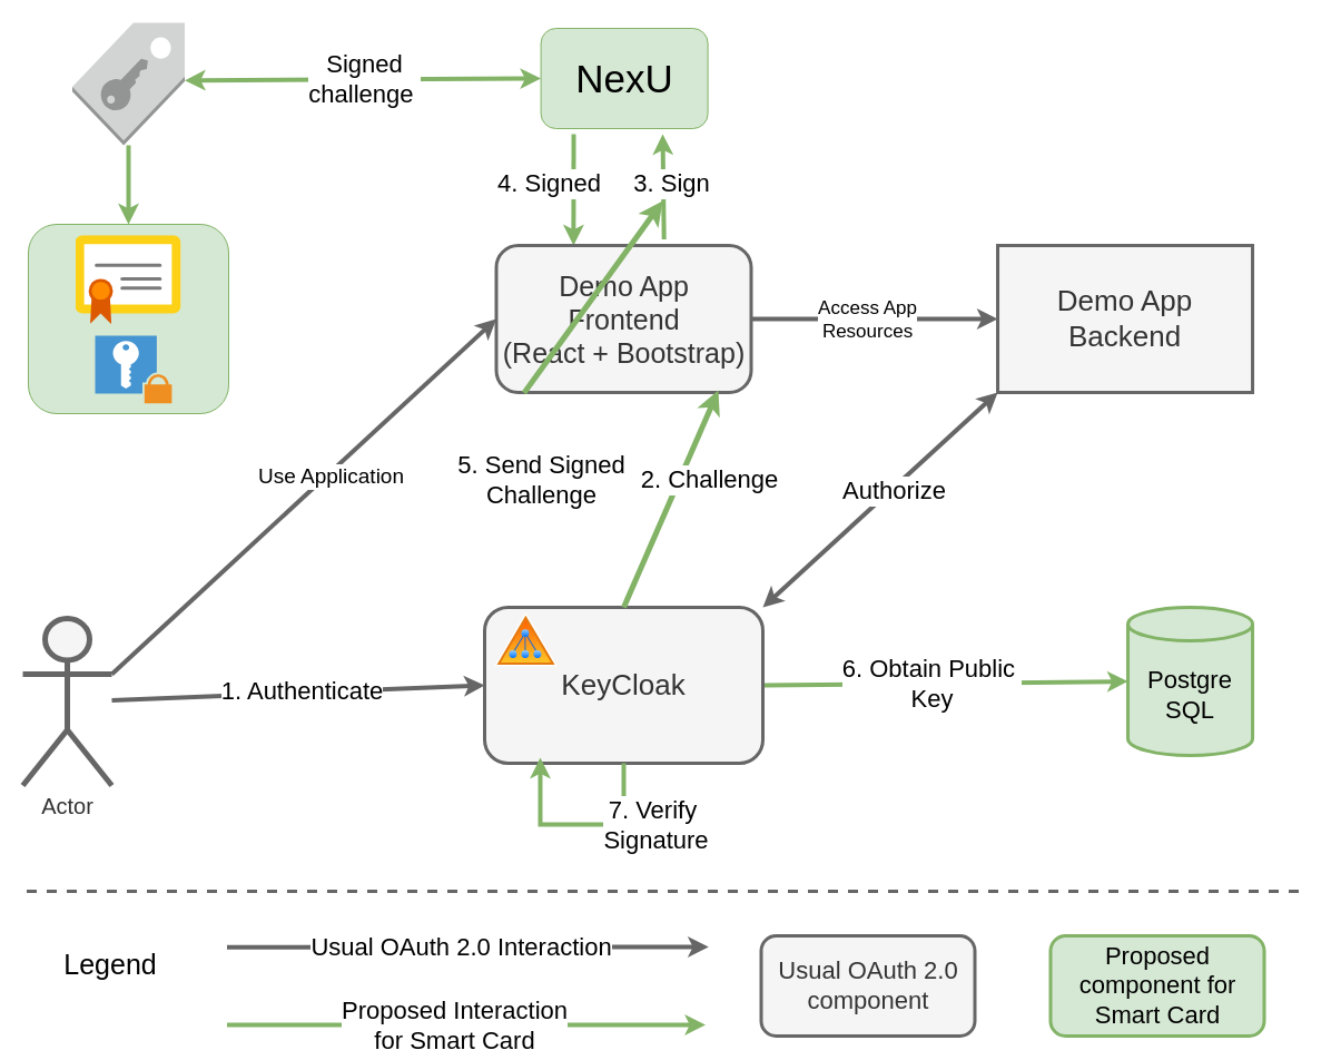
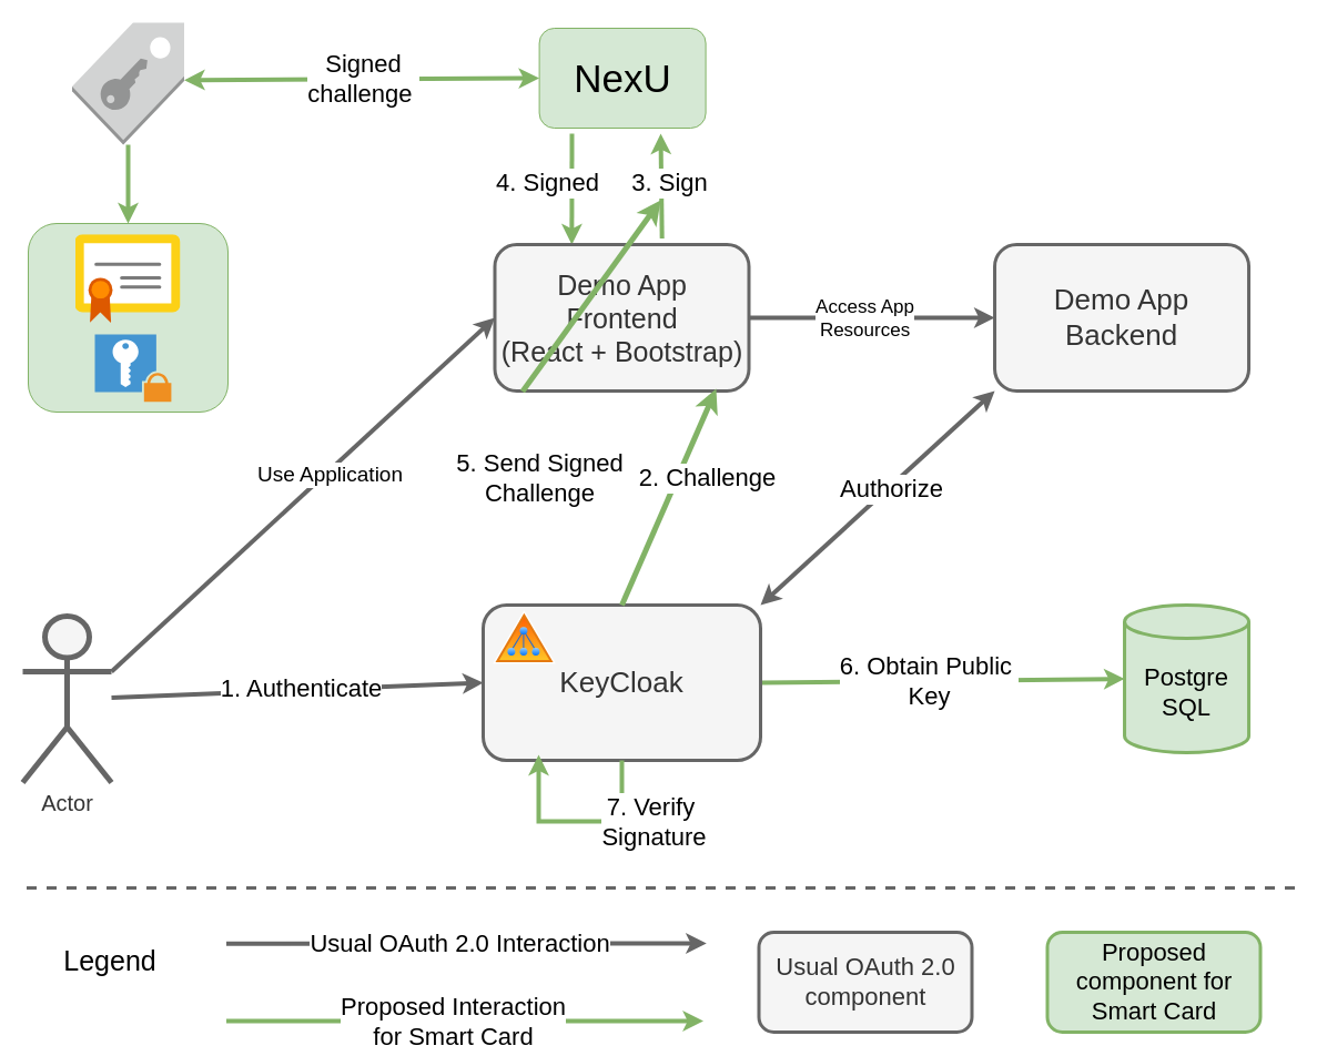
  <mxCell id="0" />
  <mxCell id="1" parent="0" />
  <mxCell id="2" value="" style="endArrow=classic;html=1;rounded=0;strokeWidth=4;strokeColor=#82B366;entryX=0.303;entryY=0;entryDx=0;entryDy=0;entryPerimeter=0;" edge="1" parent="1" target="5"><mxGeometry width="50" height="50" relative="1" as="geometry"><mxPoint x="515" y="120" as="sourcePoint" /><mxPoint x="515" y="210" as="targetPoint" /><Array as="points" /></mxGeometry></mxCell>
  <mxCell id="3" value="" style="endArrow=classic;html=1;rounded=0;exitX=0.658;exitY=-0.041;exitDx=0;exitDy=0;exitPerimeter=0;strokeWidth=4;strokeColor=#82B366;" edge="1" parent="1" source="5"><mxGeometry width="50" height="50" relative="1" as="geometry"><mxPoint x="575" y="210" as="sourcePoint" /><mxPoint x="595" y="120" as="targetPoint" /></mxGeometry></mxCell>
  <mxCell id="4" value="" style="endArrow=classic;startArrow=classic;html=1;rounded=0;exitX=1;exitY=0.47;exitDx=0;exitDy=0;exitPerimeter=0;entryX=0;entryY=0.5;entryDx=0;entryDy=0;strokeWidth=4;strokeColor=#82B366;" edge="1" parent="1" source="34" target="32"><mxGeometry width="50" height="50" relative="1" as="geometry"><mxPoint x="736.1" y="410" as="sourcePoint" /><mxPoint x="486.1" y="80" as="targetPoint" /></mxGeometry></mxCell>
  <mxCell id="5" value="&lt;font style=&quot;font-size: 25px;&quot;&gt;Demo App&lt;br&gt;Frontend&lt;br&gt;(React + Bootstrap)&lt;/font&gt;" style="rounded=1;whiteSpace=wrap;html=1;fillColor=#f5f5f5;fontColor=#333333;strokeColor=#666666;strokeWidth=3;" vertex="1" parent="1"><mxGeometry x="445.5" y="220" width="229" height="132" as="geometry" /></mxCell>
  <mxCell id="6" style="rounded=0;orthogonalLoop=1;jettySize=auto;html=1;startArrow=classic;startFill=1;fillColor=#f5f5f5;strokeColor=#666666;strokeWidth=4;entryX=1;entryY=0;entryDx=0;entryDy=0;exitX=0;exitY=1;exitDx=0;exitDy=0;" edge="1" parent="1" source="8" target="20"><mxGeometry relative="1" as="geometry"><mxPoint x="535" y="510" as="targetPoint" /><mxPoint x="1065" y="460" as="sourcePoint" /></mxGeometry></mxCell>
  <mxCell id="7" value="&lt;font style=&quot;font-size: 22px;&quot;&gt;Authorize&lt;/font&gt;" style="edgeLabel;html=1;align=center;verticalAlign=middle;resizable=0;points=[];" vertex="1" connectable="0" parent="6"><mxGeometry x="-0.106" y="3" relative="1" as="geometry"><mxPoint x="-1" as="offset" /></mxGeometry></mxCell>
- <mxCell id="8" value="&lt;span style=&quot;font-size: 26px;&quot;&gt;Demo App &lt;br&gt;Backend&lt;/span&gt;" style="whiteSpace=wrap;html=1;fillColor=#f5f5f5;fontColor=#333333;strokeColor=#666666;strokeWidth=3;rounded=0;" vertex="1" parent="1"><mxGeometry x="896.04" y="220" width="229" height="132" as="geometry" /></mxCell>
+ <mxCell id="8" value="&lt;span style=&quot;font-size: 26px;&quot;&gt;Demo App &lt;br&gt;Backend&lt;/span&gt;" style="rounded=1;whiteSpace=wrap;html=1;fillColor=#f5f5f5;fontColor=#333333;strokeColor=#666666;strokeWidth=3;" vertex="1" parent="1"><mxGeometry x="896.04" y="220" width="229" height="132" as="geometry" /></mxCell>
  <mxCell id="9" value="&lt;font style=&quot;font-size: 20px;&quot;&gt;Actor&lt;/font&gt;" style="shape=umlActor;verticalLabelPosition=bottom;verticalAlign=top;html=1;outlineConnect=0;strokeWidth=5;fillColor=#f5f5f5;fontColor=#333333;strokeColor=#666666;" vertex="1" parent="1"><mxGeometry x="20" y="555" width="80" height="150" as="geometry" /></mxCell>
  <mxCell id="10" value="" style="endArrow=classic;startArrow=none;html=1;rounded=0;entryX=0;entryY=0.5;entryDx=0;entryDy=0;fillColor=#f5f5f5;strokeColor=#666666;strokeWidth=4;startFill=0;" edge="1" parent="1" source="9" target="20"><mxGeometry width="50" height="50" relative="1" as="geometry"><mxPoint x="165" y="547" as="sourcePoint" /><mxPoint x="297.8" y="379.66" as="targetPoint" /></mxGeometry></mxCell>
  <mxCell id="11" value="&lt;font style=&quot;font-size: 22px;&quot;&gt;1. Authenticate&lt;/font&gt;" style="edgeLabel;html=1;align=center;verticalAlign=middle;resizable=0;points=[];" vertex="1" connectable="0" parent="10"><mxGeometry x="0.193" relative="1" as="geometry"><mxPoint x="-29" as="offset" /></mxGeometry></mxCell>
  <mxCell id="12" value="" style="endArrow=classic;startArrow=none;html=1;rounded=0;entryX=0;entryY=0.5;entryDx=0;entryDy=0;fillColor=#f5f5f5;strokeColor=#666666;strokeWidth=4;startFill=0;exitX=1;exitY=0.333;exitDx=0;exitDy=0;exitPerimeter=0;" edge="1" parent="1" target="5" source="9"><mxGeometry width="50" height="50" relative="1" as="geometry"><mxPoint x="47" y="490.5" as="sourcePoint" /><mxPoint x="27" y="560.5" as="targetPoint" /></mxGeometry></mxCell>
  <mxCell id="13" value="&lt;font style=&quot;font-size: 19px;&quot;&gt;Use Application&lt;/font&gt;" style="edgeLabel;html=1;align=center;verticalAlign=middle;resizable=0;points=[];" vertex="1" connectable="0" parent="12"><mxGeometry x="0.133" y="6" relative="1" as="geometry"><mxPoint x="5" y="7" as="offset" /></mxGeometry></mxCell>
  <mxCell id="14" value="&lt;font style=&quot;font-size: 22px;&quot;&gt;Postgre&lt;br&gt;SQL&lt;/font&gt;" style="shape=cylinder3;whiteSpace=wrap;html=1;boundedLbl=1;backgroundOutline=1;size=15;fillColor=#d5e8d4;strokeColor=#82b366;strokeWidth=3;" vertex="1" parent="1"><mxGeometry x="1013.04" y="545" width="112" height="133" as="geometry" /></mxCell>
  <mxCell id="15" value="" style="endArrow=classic;startArrow=none;html=1;rounded=0;entryX=0;entryY=0.5;entryDx=0;entryDy=0;entryPerimeter=0;startFill=0;strokeWidth=4;fillColor=#d5e8d4;strokeColor=#82b366;exitX=1;exitY=0.5;exitDx=0;exitDy=0;" edge="1" parent="1" source="20" target="14"><mxGeometry width="50" height="50" relative="1" as="geometry"><mxPoint x="642" y="613.5" as="sourcePoint" /><mxPoint x="1051" y="699.5" as="targetPoint" /></mxGeometry></mxCell>
  <mxCell id="16" value="&lt;font style=&quot;font-size: 22px;&quot;&gt;6. Obtain Public&amp;nbsp;&lt;br&gt;&lt;/font&gt;&lt;div&gt;&lt;span style=&quot;font-size: 22px;&quot;&gt;Key&lt;/span&gt;&lt;/div&gt;" style="edgeLabel;html=1;align=center;verticalAlign=middle;resizable=0;points=[];" vertex="1" connectable="0" parent="15"><mxGeometry x="-0.104" y="2" relative="1" as="geometry"><mxPoint x="5" y="2" as="offset" /></mxGeometry></mxCell>
  <mxCell id="17" style="edgeStyle=orthogonalEdgeStyle;rounded=0;orthogonalLoop=1;jettySize=auto;html=1;strokeWidth=4;startArrow=none;startFill=0;fillColor=#f5f5f5;strokeColor=#666666;exitX=1;exitY=0.5;exitDx=0;exitDy=0;entryX=0;entryY=0.5;entryDx=0;entryDy=0;" edge="1" parent="1" source="5" target="8"><mxGeometry relative="1" as="geometry"><mxPoint x="458.5" y="361.5" as="sourcePoint" /></mxGeometry></mxCell>
  <mxCell id="18" value="&lt;font style=&quot;font-size: 17px;&quot;&gt;Access App &lt;br&gt;Resources&lt;/font&gt;" style="edgeLabel;html=1;align=center;verticalAlign=middle;resizable=0;points=[];" vertex="1" connectable="0" parent="17"><mxGeometry x="-0.227" y="-1" relative="1" as="geometry"><mxPoint x="18" y="-1" as="offset" /></mxGeometry></mxCell>
  <mxCell id="19" value="" style="group" vertex="1" connectable="0" parent="1"><mxGeometry x="435" y="545" width="250" height="140" as="geometry" /></mxCell>
  <mxCell id="20" value="&lt;font style=&quot;font-size: 26px;&quot;&gt;KeyCloak&lt;/font&gt;" style="rounded=1;whiteSpace=wrap;html=1;strokeWidth=3;fillColor=#f5f5f5;fontColor=#333333;strokeColor=#666666;" vertex="1" parent="19"><mxGeometry width="250" height="140" as="geometry" /></mxCell>
  <mxCell id="21" value="" style="image;aspect=fixed;perimeter=ellipsePerimeter;html=1;align=center;shadow=0;dashed=0;spacingTop=3;image=img/lib/active_directory/active_directory.svg;container=0;" vertex="1" parent="19"><mxGeometry x="9" y="5" width="57.06" height="48.5" as="geometry" /></mxCell>
  <mxCell id="22" style="edgeStyle=orthogonalEdgeStyle;rounded=0;orthogonalLoop=1;jettySize=auto;html=1;exitX=0.5;exitY=1;exitDx=0;exitDy=0;strokeWidth=4;strokeColor=#82B366;" edge="1" parent="19" source="20"><mxGeometry relative="1" as="geometry"><mxPoint x="50" y="135" as="targetPoint" /><Array as="points"><mxPoint x="125" y="195" /><mxPoint x="50" y="195" /><mxPoint x="50" y="140" /></Array></mxGeometry></mxCell>
  <mxCell id="23" value="&lt;font style=&quot;font-size: 22px;&quot;&gt;7. Verify&amp;nbsp;&lt;/font&gt;&lt;div&gt;&lt;font style=&quot;font-size: 22px;&quot;&gt;Signature&lt;/font&gt;&lt;/div&gt;" style="edgeLabel;html=1;align=center;verticalAlign=middle;resizable=0;points=[];" vertex="1" connectable="0" parent="22"><mxGeometry x="-0.306" y="2" relative="1" as="geometry"><mxPoint x="39" y="-2" as="offset" /></mxGeometry></mxCell>
  <mxCell id="24" value="" style="endArrow=none;dashed=1;html=1;rounded=0;fillColor=#f5f5f5;strokeColor=#666666;strokeWidth=3;" edge="1" parent="1"><mxGeometry width="50" height="50" relative="1" as="geometry"><mxPoint x="23.5" y="800" as="sourcePoint" /><mxPoint x="1173.5" y="800" as="targetPoint" /></mxGeometry></mxCell>
  <mxCell id="25" value="&lt;font style=&quot;font-size: 25px;&quot;&gt;Legend&lt;/font&gt;" style="text;html=1;align=center;verticalAlign=middle;whiteSpace=wrap;rounded=0;" vertex="1" parent="1"><mxGeometry x="33.5" y="850" width="130" height="30" as="geometry" /></mxCell>
  <mxCell id="26" value="" style="endArrow=classic;startArrow=none;html=1;rounded=0;entryX=-0.001;entryY=0.598;entryDx=0;entryDy=0;entryPerimeter=0;fillColor=#f5f5f5;strokeColor=#666666;strokeWidth=4;startFill=0;" edge="1" parent="1"><mxGeometry width="50" height="50" relative="1" as="geometry"><mxPoint x="203.5" y="850.32" as="sourcePoint" /><mxPoint x="636.3" y="850" as="targetPoint" /></mxGeometry></mxCell>
  <mxCell id="27" value="&lt;font style=&quot;font-size: 22px;&quot;&gt;Usual OAuth 2.0 Interaction&lt;/font&gt;" style="edgeLabel;html=1;align=center;verticalAlign=middle;resizable=0;points=[];" vertex="1" connectable="0" parent="26"><mxGeometry x="0.193" relative="1" as="geometry"><mxPoint x="-48" as="offset" /></mxGeometry></mxCell>
  <mxCell id="28" value="" style="endArrow=classic;html=1;rounded=0;strokeWidth=4;fillColor=#d5e8d4;strokeColor=#82b366;" edge="1" parent="1"><mxGeometry width="50" height="50" relative="1" as="geometry"><mxPoint x="203.5" y="920" as="sourcePoint" /><mxPoint x="633.5" y="920" as="targetPoint" /></mxGeometry></mxCell>
  <mxCell id="29" value="&lt;span style=&quot;font-size: 22px;&quot;&gt;Proposed Interaction &lt;br&gt;for Smart Card&lt;/span&gt;" style="edgeLabel;html=1;align=center;verticalAlign=middle;resizable=0;points=[];" vertex="1" connectable="0" parent="28"><mxGeometry x="-0.355" relative="1" as="geometry"><mxPoint x="65" as="offset" /></mxGeometry></mxCell>
  <mxCell id="30" value="&lt;font style=&quot;font-size: 22px;&quot;&gt;Usual OAuth 2.0 component&lt;/font&gt;" style="rounded=1;whiteSpace=wrap;html=1;strokeWidth=3;fillColor=#f5f5f5;fontColor=#333333;strokeColor=#666666;" vertex="1" parent="1"><mxGeometry x="683.5" y="840" width="192" height="90" as="geometry" /></mxCell>
  <mxCell id="31" value="&lt;font style=&quot;font-size: 22px;&quot;&gt;Proposed component for Smart Card&lt;/font&gt;" style="rounded=1;whiteSpace=wrap;html=1;strokeWidth=3;fillColor=#d5e8d4;strokeColor=#82b366;" vertex="1" parent="1"><mxGeometry x="943.5" y="840" width="192" height="90" as="geometry" /></mxCell>
  <mxCell id="32" value="&lt;font style=&quot;font-size: 35px;&quot;&gt;NexU&lt;/font&gt;" style="rounded=1;whiteSpace=wrap;html=1;fillColor=#d5e8d4;strokeColor=#82b366;" vertex="1" parent="1"><mxGeometry x="485.6" y="25" width="150" height="90" as="geometry" /></mxCell>
  <mxCell id="33" style="edgeStyle=orthogonalEdgeStyle;rounded=0;orthogonalLoop=1;jettySize=auto;html=1;strokeWidth=4;strokeColor=#82B366;" edge="1" parent="1" source="34" target="35"><mxGeometry relative="1" as="geometry" /></mxCell>
  <mxCell id="34" value="" style="outlineConnect=0;dashed=0;verticalLabelPosition=bottom;verticalAlign=top;align=center;html=1;shape=mxgraph.aws3.saml_token;fillColor=#D2D3D3;gradientColor=none;" vertex="1" parent="1"><mxGeometry x="64.5" y="20" width="101" height="110" as="geometry" /></mxCell>
  <mxCell id="35" value="" style="rounded=1;whiteSpace=wrap;html=1;fillColor=#d5e8d4;strokeColor=#82b366;" vertex="1" parent="1"><mxGeometry x="25" y="201" width="180" height="170" as="geometry" /></mxCell>
  <mxCell id="36" value="" style="image;sketch=0;aspect=fixed;html=1;points=[];align=center;fontSize=12;image=img/lib/mscae/Certificate.svg;" vertex="1" parent="1"><mxGeometry x="67.5" y="211.2" width="95" height="79.8" as="geometry" /></mxCell>
  <mxCell id="37" value="" style="shadow=0;dashed=0;html=1;strokeColor=none;fillColor=#4495D1;labelPosition=center;verticalLabelPosition=bottom;verticalAlign=top;align=center;outlineConnect=0;shape=mxgraph.veeam.2d.private_key;" vertex="1" parent="1"><mxGeometry x="85" y="301" width="68.9" height="60.8" as="geometry" /></mxCell>
  <mxCell id="38" value="&lt;div&gt;&lt;span style=&quot;font-size: 22px;&quot;&gt;Signed&lt;/span&gt;&lt;/div&gt;&lt;span style=&quot;font-size: 22px;&quot;&gt;challenge&amp;nbsp;&lt;/span&gt;" style="edgeLabel;html=1;align=center;verticalAlign=middle;resizable=0;points=[];" vertex="1" connectable="0" parent="1"><mxGeometry x="326.101" y="70.002" as="geometry" /></mxCell>
  <mxCell id="39" value="&lt;span style=&quot;font-size: 22px;&quot;&gt;4. Signed&lt;/span&gt;" style="edgeLabel;html=1;align=center;verticalAlign=middle;resizable=0;points=[];" vertex="1" connectable="0" parent="1"><mxGeometry x="595.001" y="180.002" as="geometry"><mxPoint x="-103" y="-16" as="offset" /></mxGeometry></mxCell>
  <mxCell id="40" value="&lt;span style=&quot;font-size: 22px;&quot;&gt;3. Sign&lt;/span&gt;" style="edgeLabel;html=1;align=center;verticalAlign=middle;resizable=0;points=[];" vertex="1" connectable="0" parent="1"><mxGeometry x="705.001" y="180.002" as="geometry"><mxPoint x="-103" y="-16" as="offset" /></mxGeometry></mxCell>
  <mxCell id="41" value="" style="endArrow=classic;html=1;rounded=0;exitX=0.5;exitY=0;exitDx=0;exitDy=0;strokeWidth=5;strokeColor=#82B366;" edge="1" parent="1" source="20"><mxGeometry width="50" height="50" relative="1" as="geometry"><mxPoint x="575" y="520" as="sourcePoint" /><mxPoint x="645" y="350" as="targetPoint" /></mxGeometry></mxCell>
  <mxCell id="42" value="&lt;span style=&quot;font-size: 22px;&quot;&gt;2. Challenge&lt;/span&gt;" style="edgeLabel;html=1;align=center;verticalAlign=middle;resizable=0;points=[];" vertex="1" connectable="0" parent="1"><mxGeometry x="494.997" y="429.999" as="geometry"><mxPoint x="142" y="1" as="offset" /></mxGeometry></mxCell>
  <mxCell id="43" value="" style="endArrow=classic;html=1;rounded=0;strokeWidth=5;strokeColor=#82B366;exitX=0.109;exitY=1.003;exitDx=0;exitDy=0;exitPerimeter=0;" edge="1" parent="1" source="5" target="39"><mxGeometry width="50" height="50" relative="1" as="geometry"><mxPoint x="505" y="380" as="sourcePoint" /><mxPoint x="656" y="365" as="targetPoint" /></mxGeometry></mxCell>
  <mxCell id="44" value="&lt;span style=&quot;font-size: 22px;&quot;&gt;5. Send Signed&lt;/span&gt;&lt;div&gt;&lt;span style=&quot;font-size: 22px;&quot;&gt;Challenge&lt;/span&gt;&lt;/div&gt;" style="edgeLabel;html=1;align=center;verticalAlign=middle;resizable=0;points=[];" vertex="1" connectable="0" parent="1"><mxGeometry x="485" y="430.002" as="geometry" /></mxCell>
